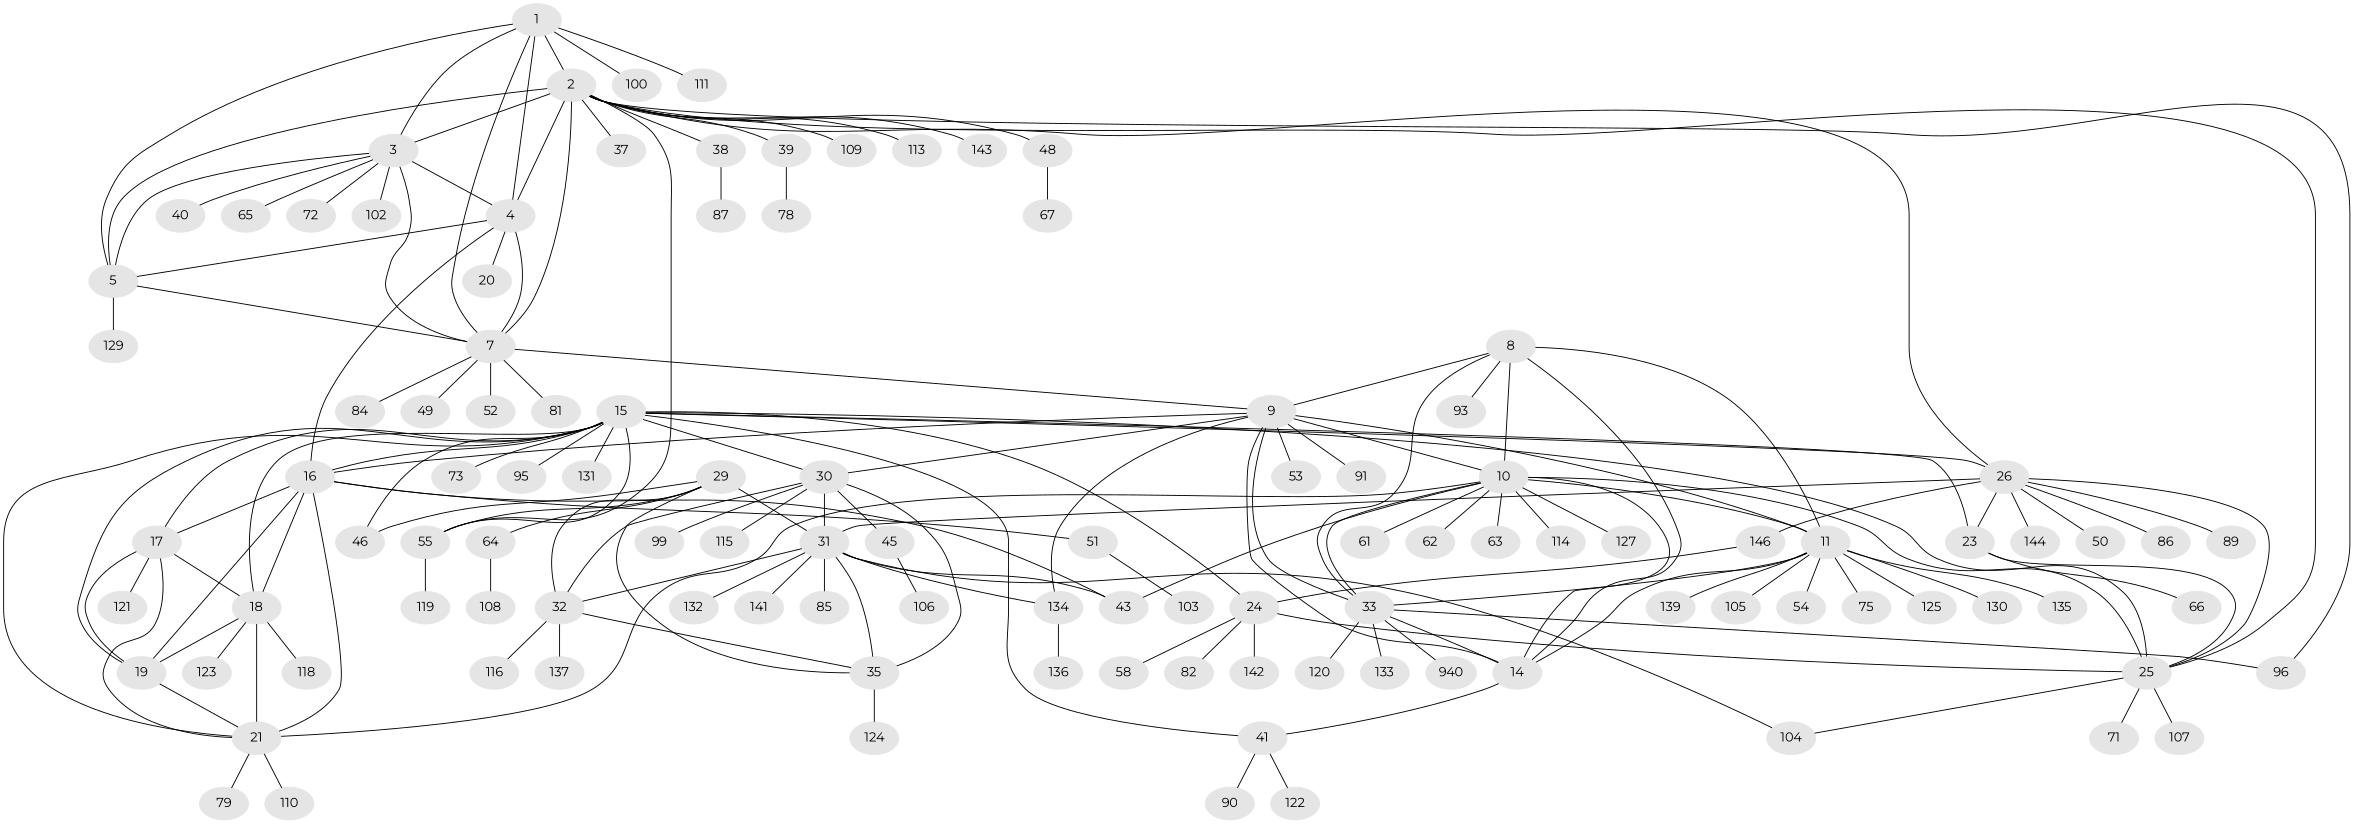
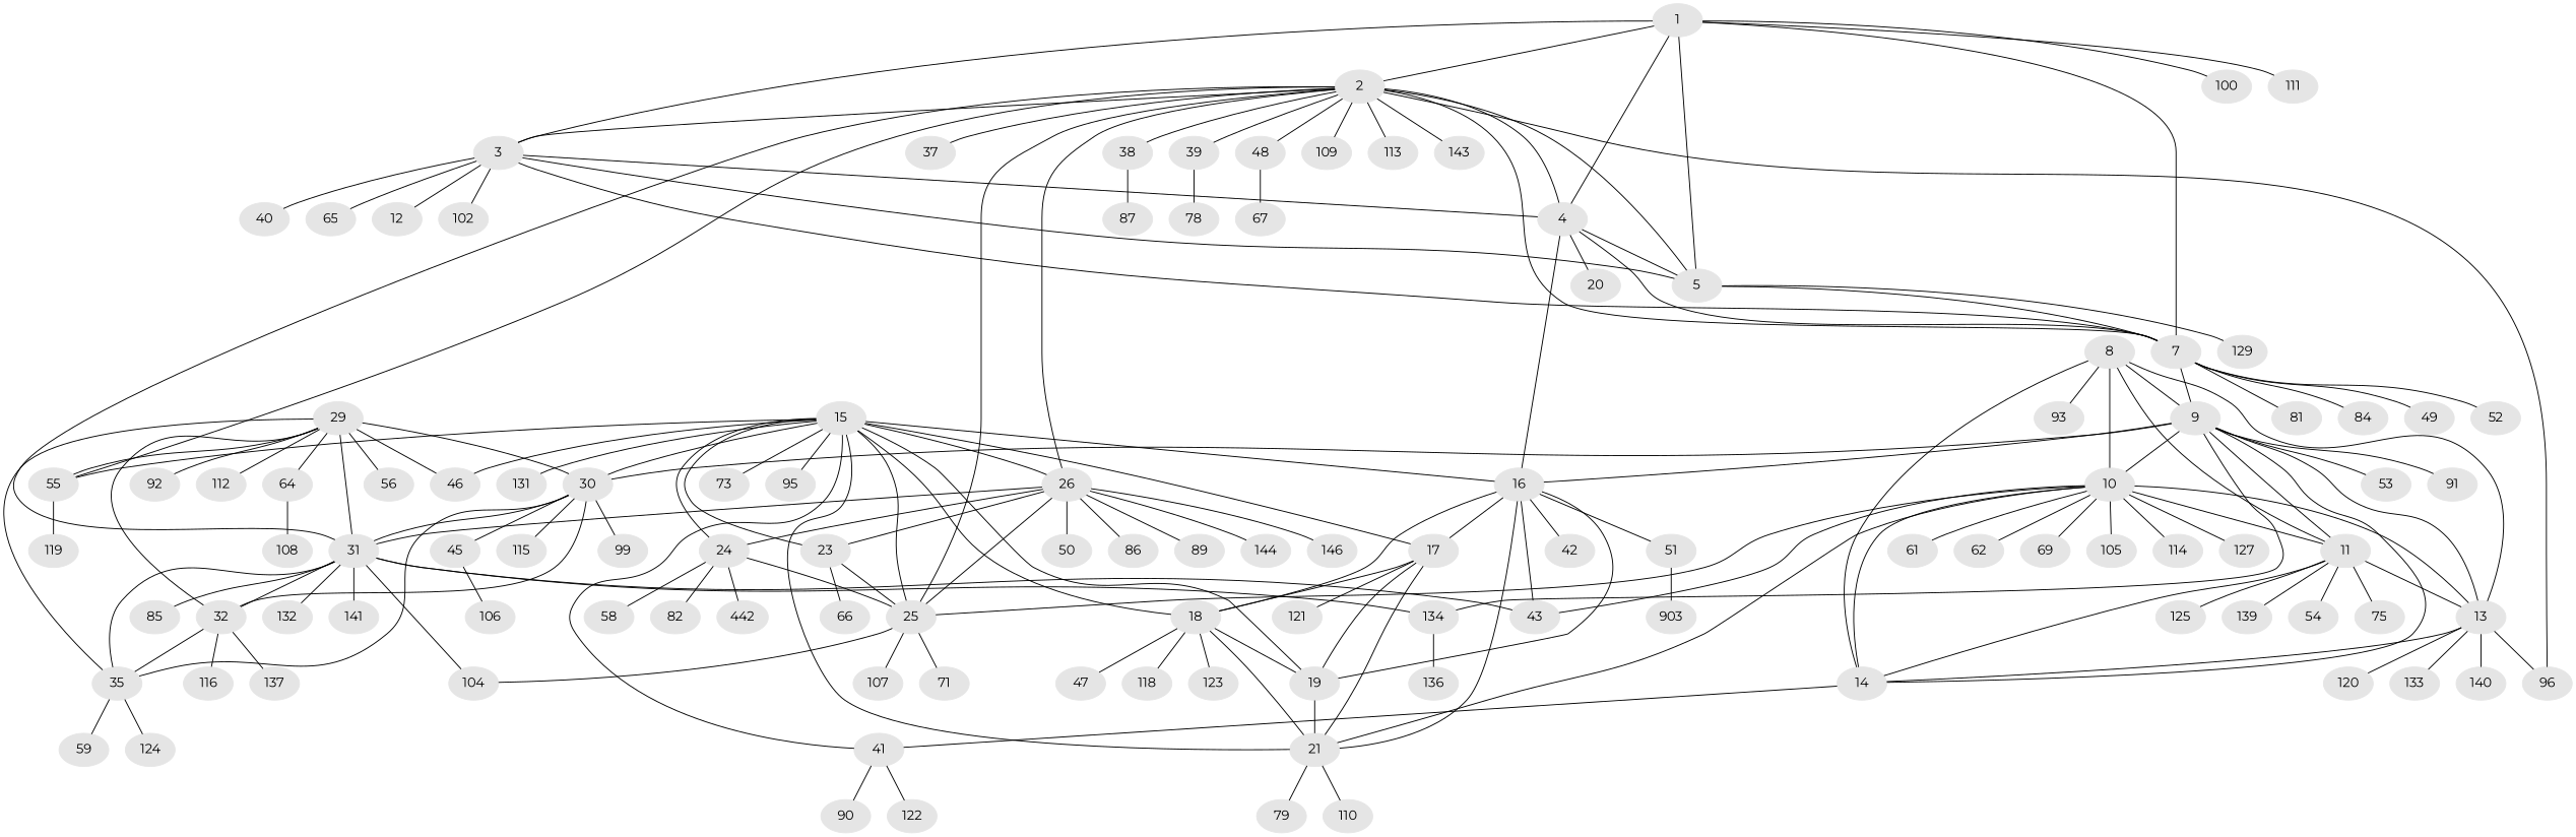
  graph {
    fontname=Montserrat
    node [color=gray90 fontname=Montserrat style=filled]
    edge [fontname=Montserrat]
    2 [super="+6"]
    3 [super="+145"]
    4
    5 [super="+101"]
    7 [super="+126"]
    n6 [label=26 super="+27"]
    25 [super="+74"]
    31 [super="+33"]
    37
    38 [super="+57"]
    39
    48
    55 [super="+76"]
    96
    109
    113
    143
    1
    100
    111
    40
    65
-   72
+   72 [label=12]
    102
    16 [super="+97"]
    n26 [label=20]
    129
    9 [super="+88"]
    49
    52
    81
    84
    23
    24 [super="+28"]
    50
    86
    89
    144
    146
    71
    104
    107
    134
    43 [super="+94"]
    32 [super="+128"]
    35 [super="+69"]
    85
    132
    141
    87
    78
    67
    119
    21 [super="+36"]
    17 [super="+98"]
    18 [super="+20"]
    19
+   42
    51
    10 [super="+12"]
    11 [super="+117"]
-   13 [super="+70" label=33]
+   13 [super="+70"]
    14 [super="+44"]
    30 [super="+34"]
    53
    91
    8
    93
    61
    62 [super="+83"]
-   63
+   63 [label=69]
    105
    114
    127
    54
    75
    125
-   130
-   135 [super="+138"]
    139
    120
    133
-   140 [label=940]
+   140
    41 [super="+68"]
    45
    99
    115
    136
    79
    110
    90
    122
    15 [super="+26"]
    46 [super="+77"]
    73
    95
    131
    121
+   47
    118
    123
    66
    58
    82
-   142
-   103
+   142 [label=442]
+   103 [label=903]
    29 [super="+60"]
+   56
    64
+   92
+   112
    116
    137
+   59
    124
    108
    106
    2 -- 3 [weight=2]
    2 -- 4 [weight=2]
    2 -- 5 [weight=2]
    2 -- 7 [weight=2]
    2 -- n6
    2 -- 25
+   2 -- 31
    2 -- 37
    2 -- 38
    2 -- 39
    2 -- 48
    2 -- 55
    2 -- 96
    2 -- 109
    2 -- 113
    2 -- 143
    3 -- 4
    3 -- 5
    3 -- 7
    3 -- 40
    3 -- 65
    3 -- 72
    3 -- 102
    4 -- 5
    4 -- 7
    4 -- 16
    4 -- n26
    5 -- 7
    5 -- 129
    7 -- 9
    7 -- 49
    7 -- 52
    7 -- 81
    7 -- 84
    n6 -- 25 [weight=2]
    n6 -- 31
    n6 -- 23 [weight=2]
-   146 -- 24 [weight=4]
+   n6 -- 24 [weight=4]
    n6 -- 50
    n6 -- 86
    n6 -- 89
    n6 -- 144
    n6 -- 146
    25 -- 71
    25 -- 104
    25 -- 107
    31 -- 104
    31 -- 134
    31 -- 43
    31 -- 32 [weight=2]
    31 -- 35 [weight=2]
    31 -- 85
    31 -- 132
    31 -- 141
    38 -- 87
    39 -- 78
    48 -- 67
    55 -- 119
    1 -- 2 [weight=2]
    1 -- 3
    1 -- 4
    1 -- 5
    1 -- 7
    1 -- 100
    1 -- 111
    16 -- 43
    16 -- 21
    16 -- 17
    16 -- 18 [weight=2]
    16 -- 19
+   16 -- 42
    16 -- 51
    9 -- 16
    9 -- 134
    9 -- 10 [weight=2]
    9 -- 11
    9 -- 13
    9 -- 14
    9 -- 30
    9 -- 53
    9 -- 91
    23 -- 25
    23 -- 66
    24 -- 25 [weight=2]
    24 -- 58
    24 -- 82
    24 -- 142
    134 -- 136
    32 -- 35
    32 -- 116
    32 -- 137
+   35 -- 59
    35 -- 124
    21 -- 79
    21 -- 110
    17 -- 21
    17 -- 18 [weight=2]
    17 -- 19
    17 -- 121
    18 -- 21 [weight=2]
    18 -- 19 [weight=2]
+   18 -- 47
    18 -- 118
    18 -- 123
    19 -- 21
    51 -- 103
    10 -- 25
    10 -- 43
    10 -- 21
    10 -- 11 [weight=2]
    10 -- 13 [weight=2]
    10 -- 14 [weight=2]
    10 -- 61
    10 -- 62
    10 -- 63
-   11 -- 105
+   10 -- 105
    10 -- 114
    10 -- 127
    11 -- 13
    11 -- 14
    11 -- 54
    11 -- 75
    11 -- 125
-   11 -- 130
-   11 -- 135
    11 -- 139
    13 -- 96
    13 -- 14
    13 -- 120
    13 -- 133
    13 -- 140
    14 -- 41
    30 -- 31 [weight=4]
    30 -- 32 [weight=2]
    30 -- 35 [weight=2]
    30 -- 45
    30 -- 99
    30 -- 115
    8 -- 9
    8 -- 10 [weight=2]
    8 -- 11
    8 -- 13
    8 -- 14
    8 -- 93
    41 -- 90
    41 -- 122
    45 -- 106
    15 -- n6 [weight=2]
    15 -- 25
    15 -- 55
    15 -- 16
    15 -- 23
    15 -- 24 [weight=2]
    15 -- 21
    15 -- 17
    15 -- 18 [weight=2]
    15 -- 19
    15 -- 30
    15 -- 41
    15 -- 46
    15 -- 73
    15 -- 95
    15 -- 131
    29 -- 31 [weight=2]
    29 -- 55
    29 -- 32
    29 -- 35
+   29 -- 30 [weight=2]
    29 -- 46
+   29 -- 56
    29 -- 64
+   29 -- 92
+   29 -- 112
    64 -- 108
  }
